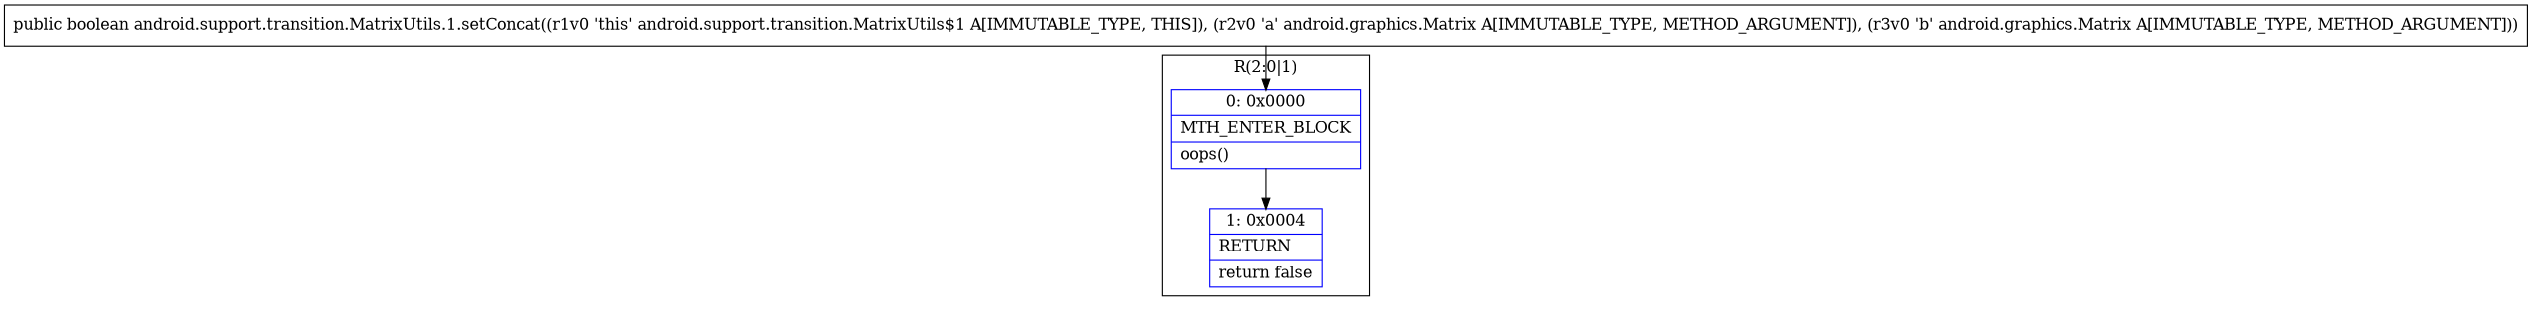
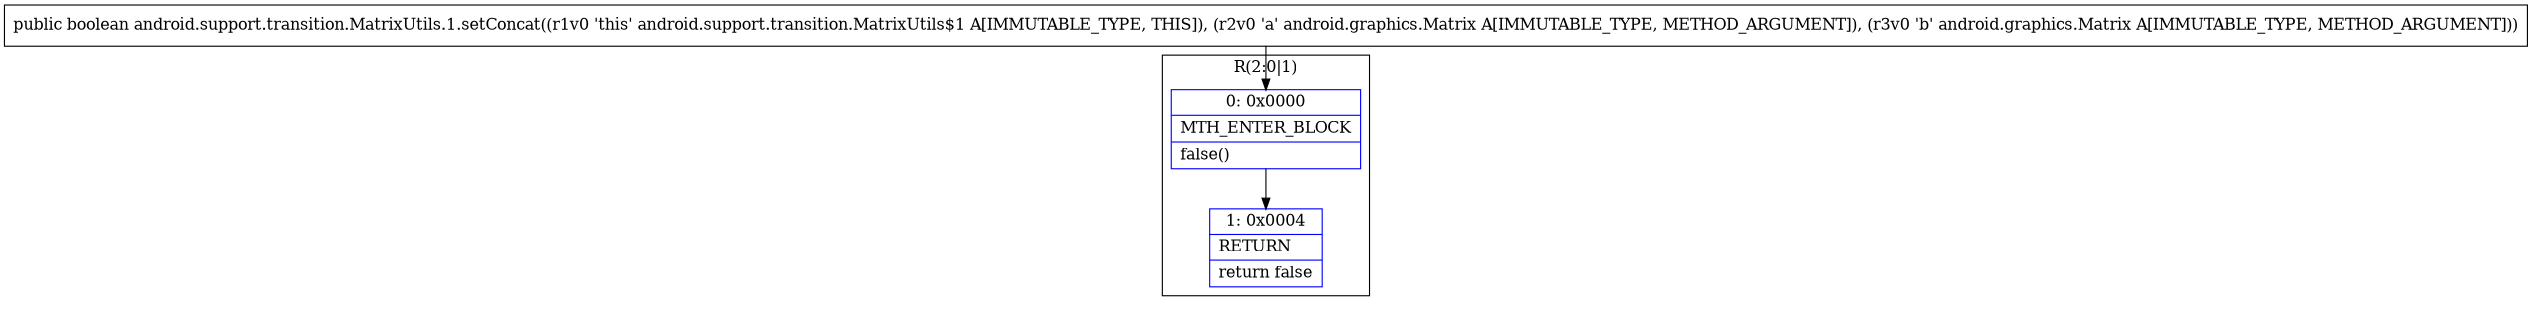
  digraph {
    node [color=blue shape=record]
-   n1 [label="{0\:\ 0x0000|MTH_ENTER_BLOCK\l|oops()\l}"]
+   n1 [label="{0\:\ 0x0000|MTH_ENTER_BLOCK\l|false()\l}"]
    n2 [label="{1\:\ 0x0004|RETURN\l|return false\l}"]
    n3 [label="{public boolean android.support.transition.MatrixUtils.1.setConcat((r1v0 'this' android.support.transition.MatrixUtils$1 A[IMMUTABLE_TYPE, THIS]), (r2v0 'a' android.graphics.Matrix A[IMMUTABLE_TYPE, METHOD_ARGUMENT]), (r3v0 'b' android.graphics.Matrix A[IMMUTABLE_TYPE, METHOD_ARGUMENT])) }" color=""]
    subgraph cluster_1 {
      label="R(2:0|1)"
      n1
      n2
    }
    n1 -> n2
    n3 -> n1
  }
